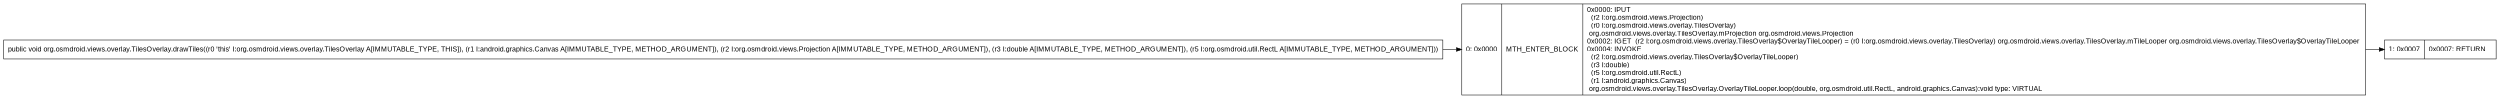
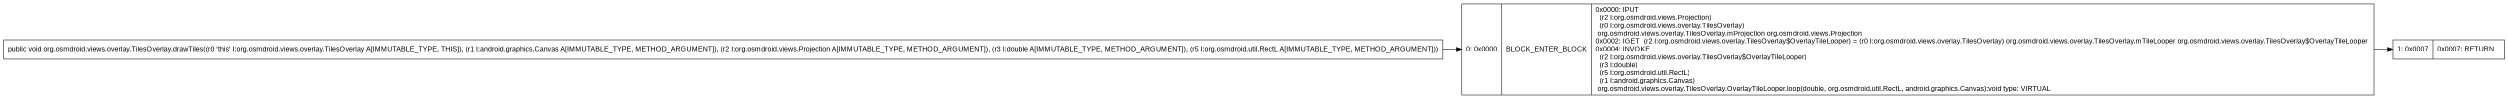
  digraph {
    rankdir=LR
    fontname="Liberation Sans"
    node [shape=record fontname="Liberation Sans"]
    edge [fontname="Liberation Sans"]
-   n1 [label="{0\:\ 0x0000|MTH_ENTER_BLOCK\l|0x0000: IPUT  \l  (r2 I:org.osmdroid.views.Projection)\l  (r0 I:org.osmdroid.views.overlay.TilesOverlay)\l org.osmdroid.views.overlay.TilesOverlay.mProjection org.osmdroid.views.Projection \l0x0002: IGET  (r2 I:org.osmdroid.views.overlay.TilesOverlay$OverlayTileLooper) = (r0 I:org.osmdroid.views.overlay.TilesOverlay) org.osmdroid.views.overlay.TilesOverlay.mTileLooper org.osmdroid.views.overlay.TilesOverlay$OverlayTileLooper \l0x0004: INVOKE  \l  (r2 I:org.osmdroid.views.overlay.TilesOverlay$OverlayTileLooper)\l  (r3 I:double)\l  (r5 I:org.osmdroid.util.RectL)\l  (r1 I:android.graphics.Canvas)\l org.osmdroid.views.overlay.TilesOverlay.OverlayTileLooper.loop(double, org.osmdroid.util.RectL, android.graphics.Canvas):void type: VIRTUAL \l}"]
+   n1 [label="{0\:\ 0x0000|BLOCK_ENTER_BLOCK\l|0x0000: IPUT  \l  (r2 I:org.osmdroid.views.Projection)\l  (r0 I:org.osmdroid.views.overlay.TilesOverlay)\l org.osmdroid.views.overlay.TilesOverlay.mProjection org.osmdroid.views.Projection \l0x0002: IGET  (r2 I:org.osmdroid.views.overlay.TilesOverlay$OverlayTileLooper) = (r0 I:org.osmdroid.views.overlay.TilesOverlay) org.osmdroid.views.overlay.TilesOverlay.mTileLooper org.osmdroid.views.overlay.TilesOverlay$OverlayTileLooper \l0x0004: INVOKE  \l  (r2 I:org.osmdroid.views.overlay.TilesOverlay$OverlayTileLooper)\l  (r3 I:double)\l  (r5 I:org.osmdroid.util.RectL)\l  (r1 I:android.graphics.Canvas)\l org.osmdroid.views.overlay.TilesOverlay.OverlayTileLooper.loop(double, org.osmdroid.util.RectL, android.graphics.Canvas):void type: VIRTUAL \l}"]
    n2 [label="{1\:\ 0x0007|0x0007: RETURN   \l}"]
    n3 [label="{public void org.osmdroid.views.overlay.TilesOverlay.drawTiles((r0 'this' I:org.osmdroid.views.overlay.TilesOverlay A[IMMUTABLE_TYPE, THIS]), (r1 I:android.graphics.Canvas A[IMMUTABLE_TYPE, METHOD_ARGUMENT]), (r2 I:org.osmdroid.views.Projection A[IMMUTABLE_TYPE, METHOD_ARGUMENT]), (r3 I:double A[IMMUTABLE_TYPE, METHOD_ARGUMENT]), (r5 I:org.osmdroid.util.RectL A[IMMUTABLE_TYPE, METHOD_ARGUMENT])) }"]
    n1 -> n2
    n3 -> n1
  }
